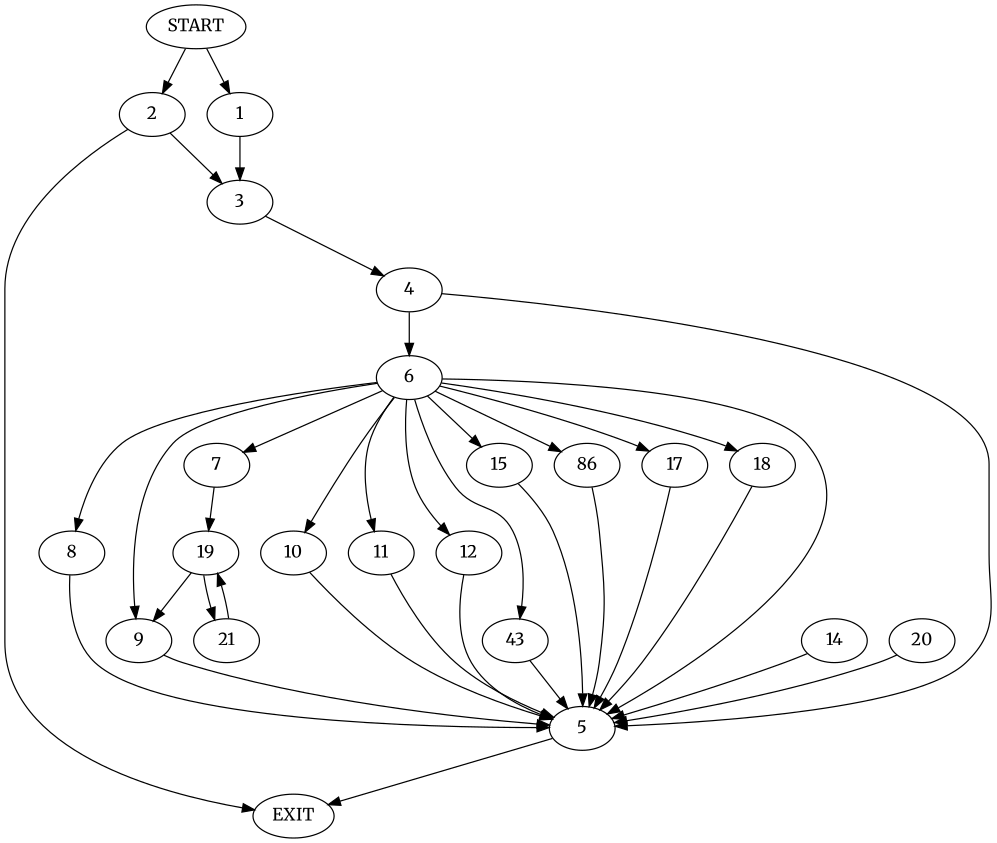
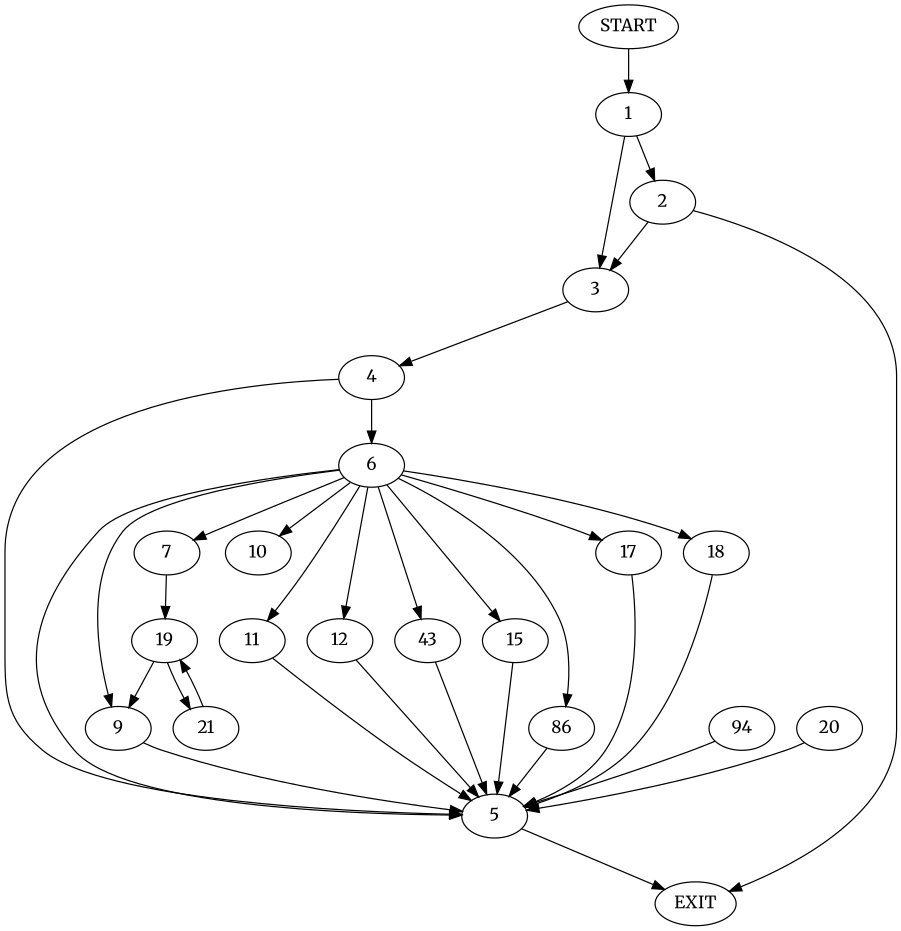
  digraph {
    fontname=Merriweather
    node [fontname=Merriweather]
    edge [fontname=Merriweather]
    n1 [label=START]
    1
    2
    3
    n5 [label=EXIT]
    4
    5
    6
    7
-   8
    9
    10
    11
    12
    n15 [label=43]
    15
    n17 [label=86]
    17
    18
    19
-   14
+   14 [label=94]
    21
    20
    n1 -> 1
-   n1 -> 2
+   1 -> 2
    1 -> 3
    2 -> 3
    2 -> n5
    3 -> 4
    4 -> 5
    4 -> 6
    5 -> n5
    6 -> 5
    6 -> 7
-   6 -> 8
    6 -> 9
    6 -> 10
    6 -> 11
    6 -> 12
    6 -> n15
    6 -> 15
    6 -> n17
    6 -> 17
    6 -> 18
    7 -> 19
-   8 -> 5
    9 -> 5
-   10 -> 5
    11 -> 5
    12 -> 5
    n15 -> 5
    15 -> 5
    n17 -> 5
    17 -> 5
    18 -> 5
    19 -> 9
    19 -> 21
    14 -> 5
    21 -> 19
    20 -> 5
  }
